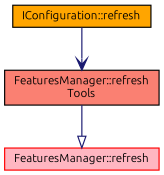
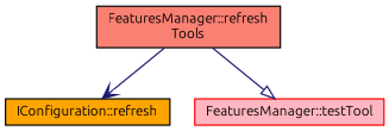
  digraph {
    fontname=Ubuntu
    rankdir=TB
    node [color=black fontname=Ubuntu fontsize=10 shape=record style=filled]
    edge [color=midnightblue fontname=Ubuntu fontsize=10 labelfontname=Helvetica labelfontsize=10 style=solid]
    n1 [fillcolor=salmon fontcolor=black height=0.2 label="FeaturesManager::refresh\lTools" width=0.4]
    n2 [fillcolor=orange height=0.2 label="IConfiguration::refresh" width=0.4]
-   n3 [color=red fillcolor=lightpink height=0.2 label="FeaturesManager::refresh" width=0.4]
-   n2 -> n1 [arrowhead=vee]
+   n3 [color=red fillcolor=lightpink height=0.2 label="FeaturesManager::testTool" width=0.4]
+   n1 -> n2 [arrowhead=vee]
    n1 -> n3 [arrowhead=onormal]
  }
